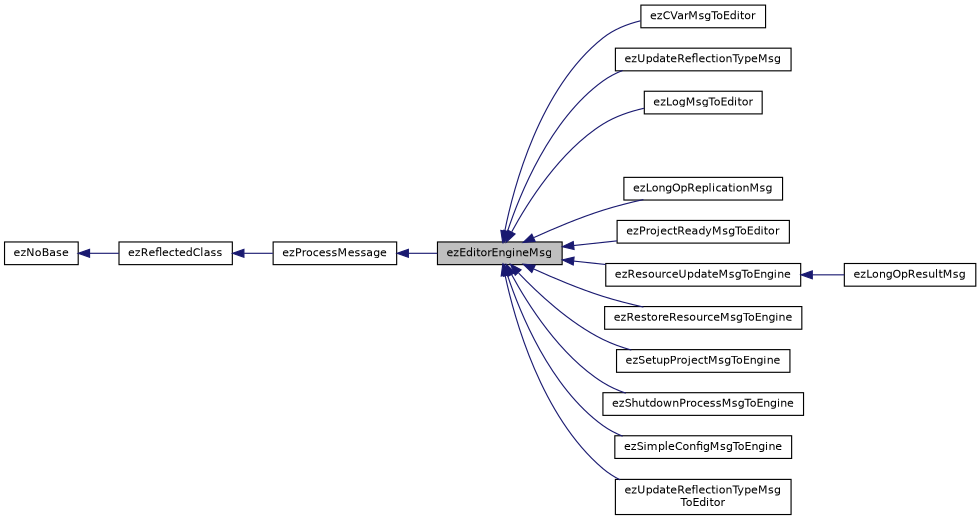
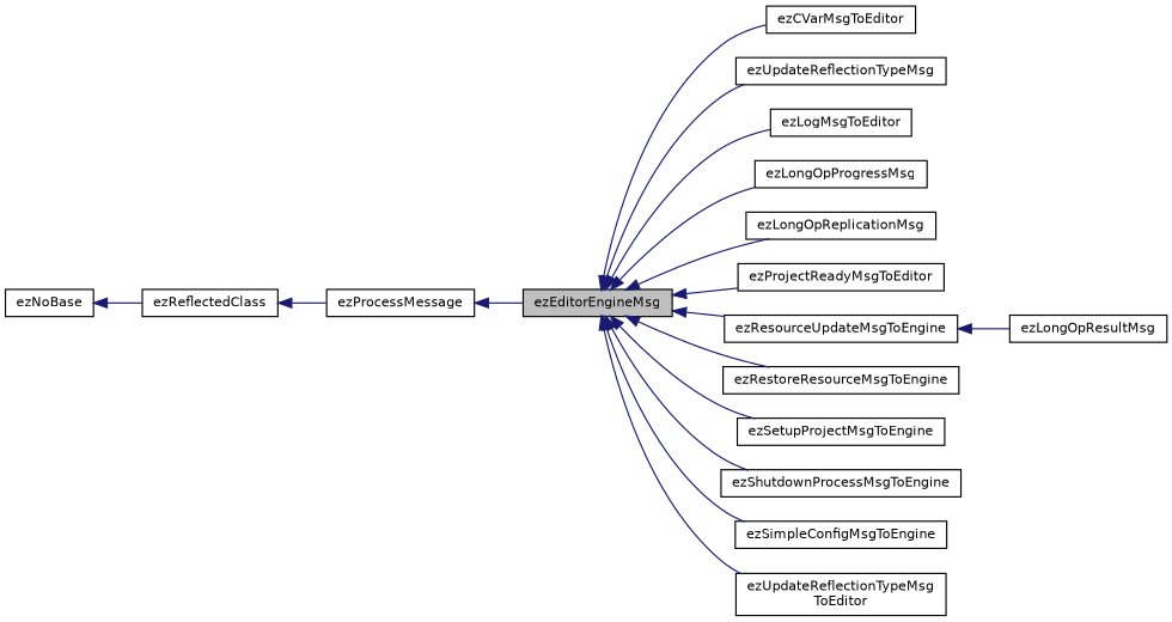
  digraph {
    rankdir=LR
    node [color=black fillcolor=white fontname=Helvetica fontsize=10 shape=record style=filled]
    edge [color=midnightblue dir=back fontname=Helvetica fontsize=10 labelfontname=Helvetica labelfontsize=10 style=solid]
    n1 [fillcolor=grey75 fontcolor=black height=0.2 label=ezEditorEngineMsg width=0.4]
    n2 [height=0.2 label=ezCVarMsgToEditor width=0.4]
    n3 [height=0.2 label=ezUpdateReflectionTypeMsg width=0.4]
    n4 [height=0.2 label=ezLogMsgToEditor width=0.4]
+   n5 [height=0.2 label=ezLongOpProgressMsg width=0.4]
    n6 [height=0.2 label=ezLongOpReplicationMsg width=0.4]
    n7 [height=0.2 label=ezProjectReadyMsgToEditor width=0.4]
    n8 [height=0.2 label=ezResourceUpdateMsgToEngine width=0.4]
    n9 [height=0.2 label=ezRestoreResourceMsgToEngine width=0.4]
    n10 [height=0.2 label=ezSetupProjectMsgToEngine width=0.4]
    n11 [height=0.2 label=ezShutdownProcessMsgToEngine width=0.4]
    n12 [height=0.2 label=ezSimpleConfigMsgToEngine width=0.4]
    n13 [height=0.2 label="ezUpdateReflectionTypeMsg\lToEditor" width=0.4]
    n14 [height=0.2 label=ezLongOpResultMsg width=0.4]
    n15 [height=0.2 label=ezProcessMessage width=0.4]
    n16 [height=0.2 label=ezReflectedClass width=0.4]
    n17 [height=0.2 label=ezNoBase width=0.4]
    n1 -> n2
    n1 -> n3
    n1 -> n4
+   n1 -> n5
    n1 -> n6
    n1 -> n7
    n1 -> n8
    n1 -> n9
    n1 -> n10
    n1 -> n11
    n1 -> n12
    n1 -> n13
    n8 -> n14
    n15 -> n1
    n16 -> n15
    n17 -> n16
  }
